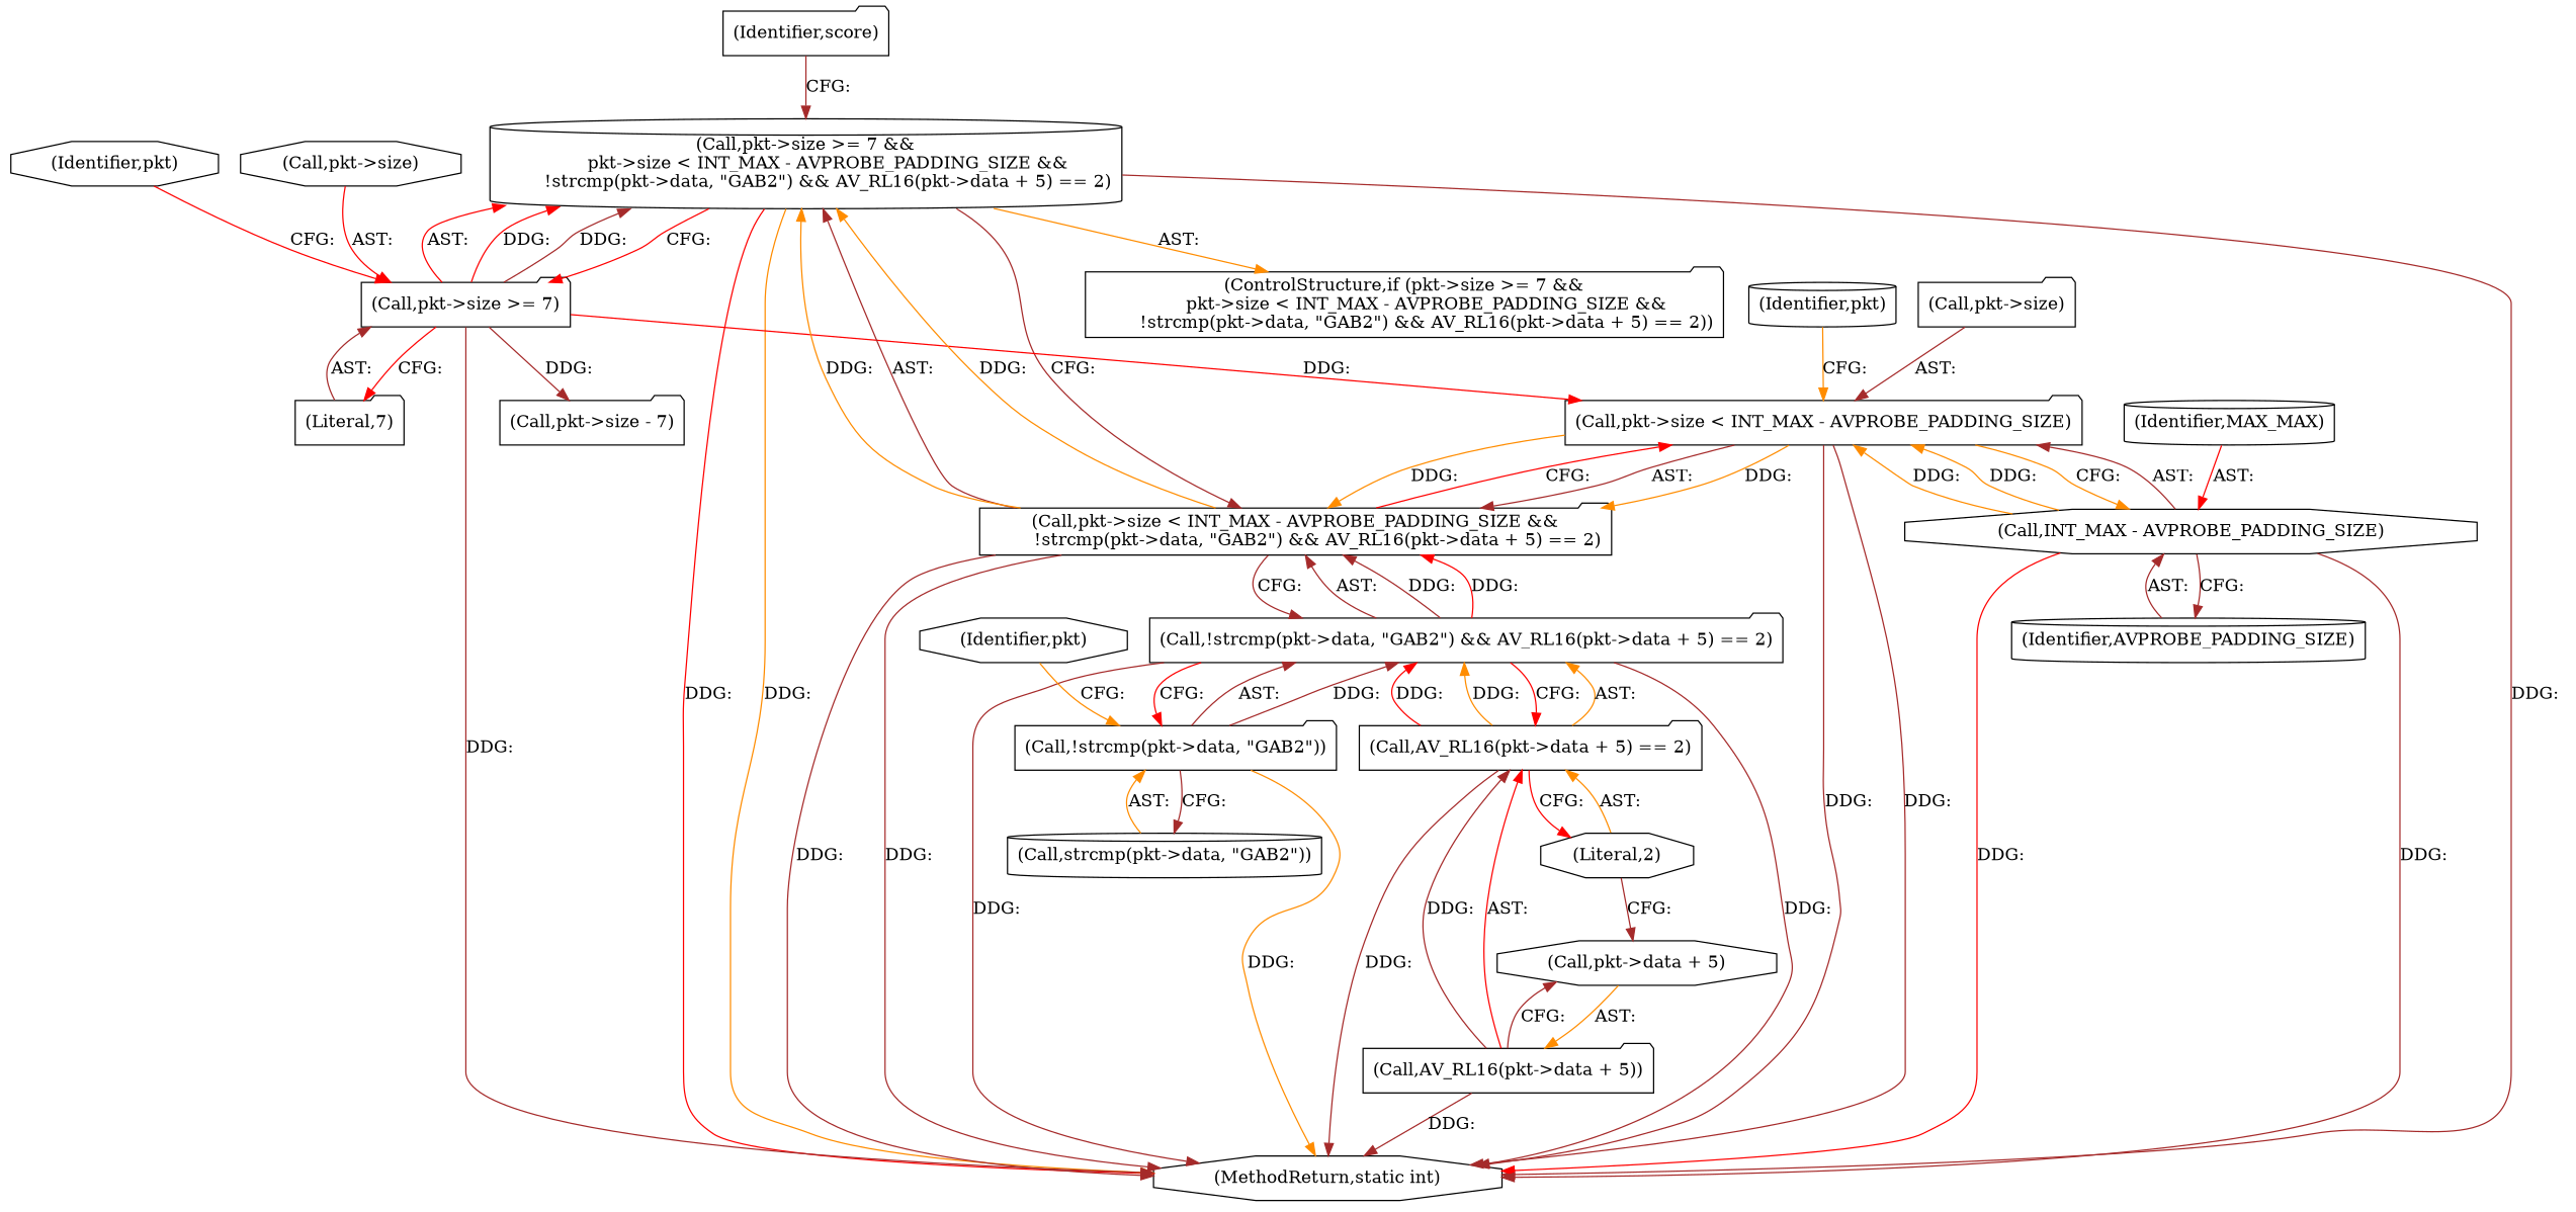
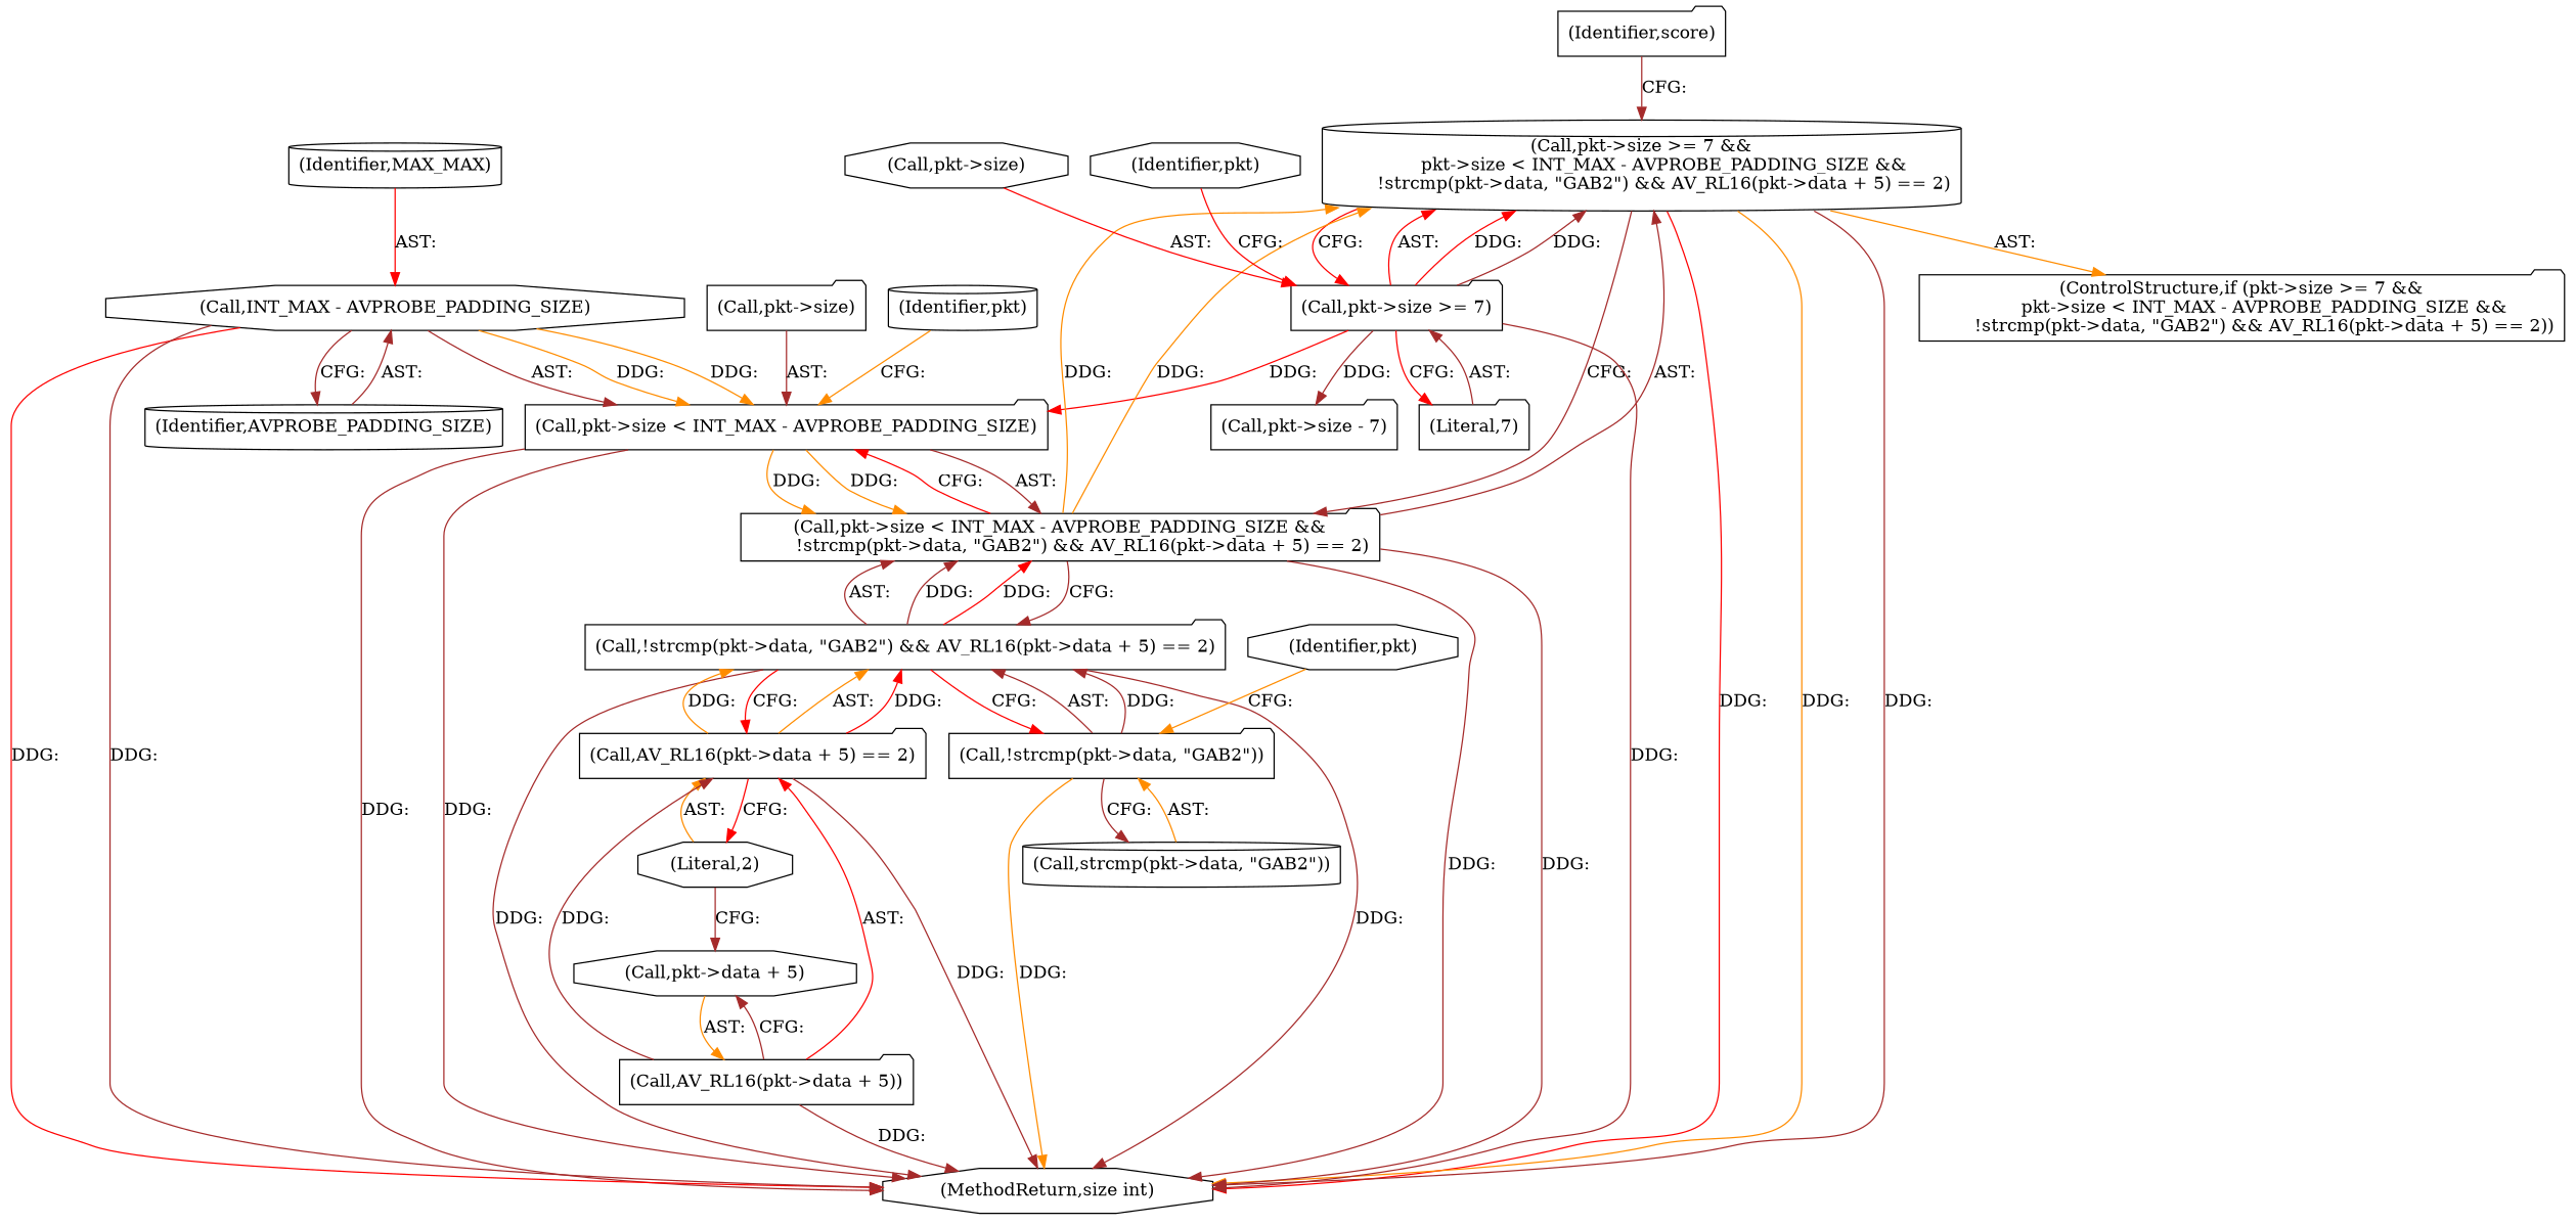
  digraph {
    node [shape=folder]
    edge [color=brown]
    n1 [label="(Call,pkt->size >= 7 &&\n        pkt->size < INT_MAX - AVPROBE_PADDING_SIZE &&\n        !strcmp(pkt->data, \"GAB2\") && AV_RL16(pkt->data + 5) == 2)" shape=cylinder]
    n2 [label="(Call,pkt->size >= 7)"]
    n3 [label="(Call,pkt->size < INT_MAX - AVPROBE_PADDING_SIZE &&\n        !strcmp(pkt->data, \"GAB2\") && AV_RL16(pkt->data + 5) == 2)"]
-   n4 [label="(MethodReturn,static int)" shape=octagon]
+   n4 [label="(MethodReturn,size int)" shape=octagon]
    n5 [label="(ControlStructure,if (pkt->size >= 7 &&\n        pkt->size < INT_MAX - AVPROBE_PADDING_SIZE &&\n        !strcmp(pkt->data, \"GAB2\") && AV_RL16(pkt->data + 5) == 2))"]
    n6 [label="(Call,pkt->size < INT_MAX - AVPROBE_PADDING_SIZE)"]
    n7 [label="(Literal,7)"]
    n8 [label="(Call,pkt->size - 7)"]
    n9 [label="(Call,!strcmp(pkt->data, \"GAB2\") && AV_RL16(pkt->data + 5) == 2)"]
    n10 [label="(Call,INT_MAX - AVPROBE_PADDING_SIZE)" shape=octagon]
    n11 [label="(Call,!strcmp(pkt->data, \"GAB2\"))"]
    n12 [label="(Call,AV_RL16(pkt->data + 5) == 2)"]
    n13 [label="(Identifier,AVPROBE_PADDING_SIZE)" shape=cylinder]
    n14 [label="(Call,strcmp(pkt->data, \"GAB2\"))" shape=cylinder]
    n15 [label="(Literal,2)" shape=octagon]
    n16 [label="(Call,pkt->data + 5)" shape=octagon]
    n17 [label="(Call,AV_RL16(pkt->data + 5))"]
    n18 [label="(Identifier,pkt)" shape=cylinder]
    n19 [label="(Identifier,pkt)" shape=octagon]
    n20 [label="(Identifier,score)"]
    n21 [label="(Call,pkt->size)" shape=octagon]
    n22 [label="(Identifier,MAX_MAX)" shape=cylinder]
    n23 [label="(Identifier,pkt)" shape=octagon]
    n24 [label="(Call,pkt->size)"]
    n1 -> n2 [color=red label="CFG: "]
    n1 -> n3 [label="CFG: "]
    n1 -> n4 [color=red label="DDG: "]
    n1 -> n4 [color=darkorange label="DDG: "]
    n1 -> n4 [label="DDG: "]
    n1 -> n5 [color=darkorange label="AST: "]
    n2 -> n1 [color=red label="AST: "]
    n2 -> n1 [color=red label="DDG: "]
    n2 -> n1 [label="DDG: "]
    n2 -> n4 [label="DDG: "]
    n2 -> n6 [color=red label="DDG: "]
    n2 -> n7 [color=red label="CFG: "]
    n2 -> n8 [label="DDG: "]
    n3 -> n1 [label="AST: "]
    n3 -> n1 [color=darkorange label="DDG: "]
    n3 -> n1 [color=darkorange label="DDG: "]
    n3 -> n4 [label="DDG: "]
    n3 -> n4 [label="DDG: "]
    n3 -> n6 [color=red label="CFG: "]
    n3 -> n9 [label="CFG: "]
    n6 -> n3 [label="AST: "]
    n6 -> n3 [color=darkorange label="DDG: "]
    n6 -> n3 [color=darkorange label="DDG: "]
    n6 -> n4 [label="DDG: "]
    n6 -> n4 [label="DDG: "]
-   n6 -> n10 [color=darkorange label="CFG: "]
    n7 -> n2 [label="AST: "]
    n9 -> n3 [label="AST: "]
    n9 -> n3 [label="DDG: "]
    n9 -> n3 [color=red label="DDG: "]
    n9 -> n4 [label="DDG: "]
    n9 -> n4 [label="DDG: "]
    n9 -> n11 [color=red label="CFG: "]
    n9 -> n12 [color=red label="CFG: "]
    n10 -> n4 [color=red label="DDG: "]
    n10 -> n4 [label="DDG: "]
    n10 -> n6 [label="AST: "]
    n10 -> n6 [color=darkorange label="DDG: "]
    n10 -> n6 [color=darkorange label="DDG: "]
    n10 -> n13 [label="CFG: "]
    n11 -> n4 [color=darkorange label="DDG: "]
    n11 -> n9 [label="AST: "]
    n11 -> n9 [label="DDG: "]
    n11 -> n14 [label="CFG: "]
    n12 -> n4 [label="DDG: "]
    n12 -> n9 [color=darkorange label="AST: "]
    n12 -> n9 [color=red label="DDG: "]
    n12 -> n9 [color=darkorange label="DDG: "]
    n12 -> n15 [color=red label="CFG: "]
    n13 -> n10 [label="AST: "]
    n14 -> n11 [color=darkorange label="AST: "]
    n15 -> n12 [color=darkorange label="AST: "]
    n15 -> n16 [label="CFG: "]
    n16 -> n17 [color=darkorange label="AST: "]
    n17 -> n4 [label="DDG: "]
    n17 -> n12 [color=red label="AST: "]
    n17 -> n12 [label="DDG: "]
    n17 -> n16 [label="CFG: "]
    n18 -> n6 [color=darkorange label="CFG: "]
    n19 -> n2 [color=red label="CFG: "]
    n20 -> n1 [label="CFG: "]
    n21 -> n2 [color=red label="AST: "]
    n22 -> n10 [color=red label="AST: "]
    n23 -> n11 [color=darkorange label="CFG: "]
    n24 -> n6 [label="AST: "]
  }
